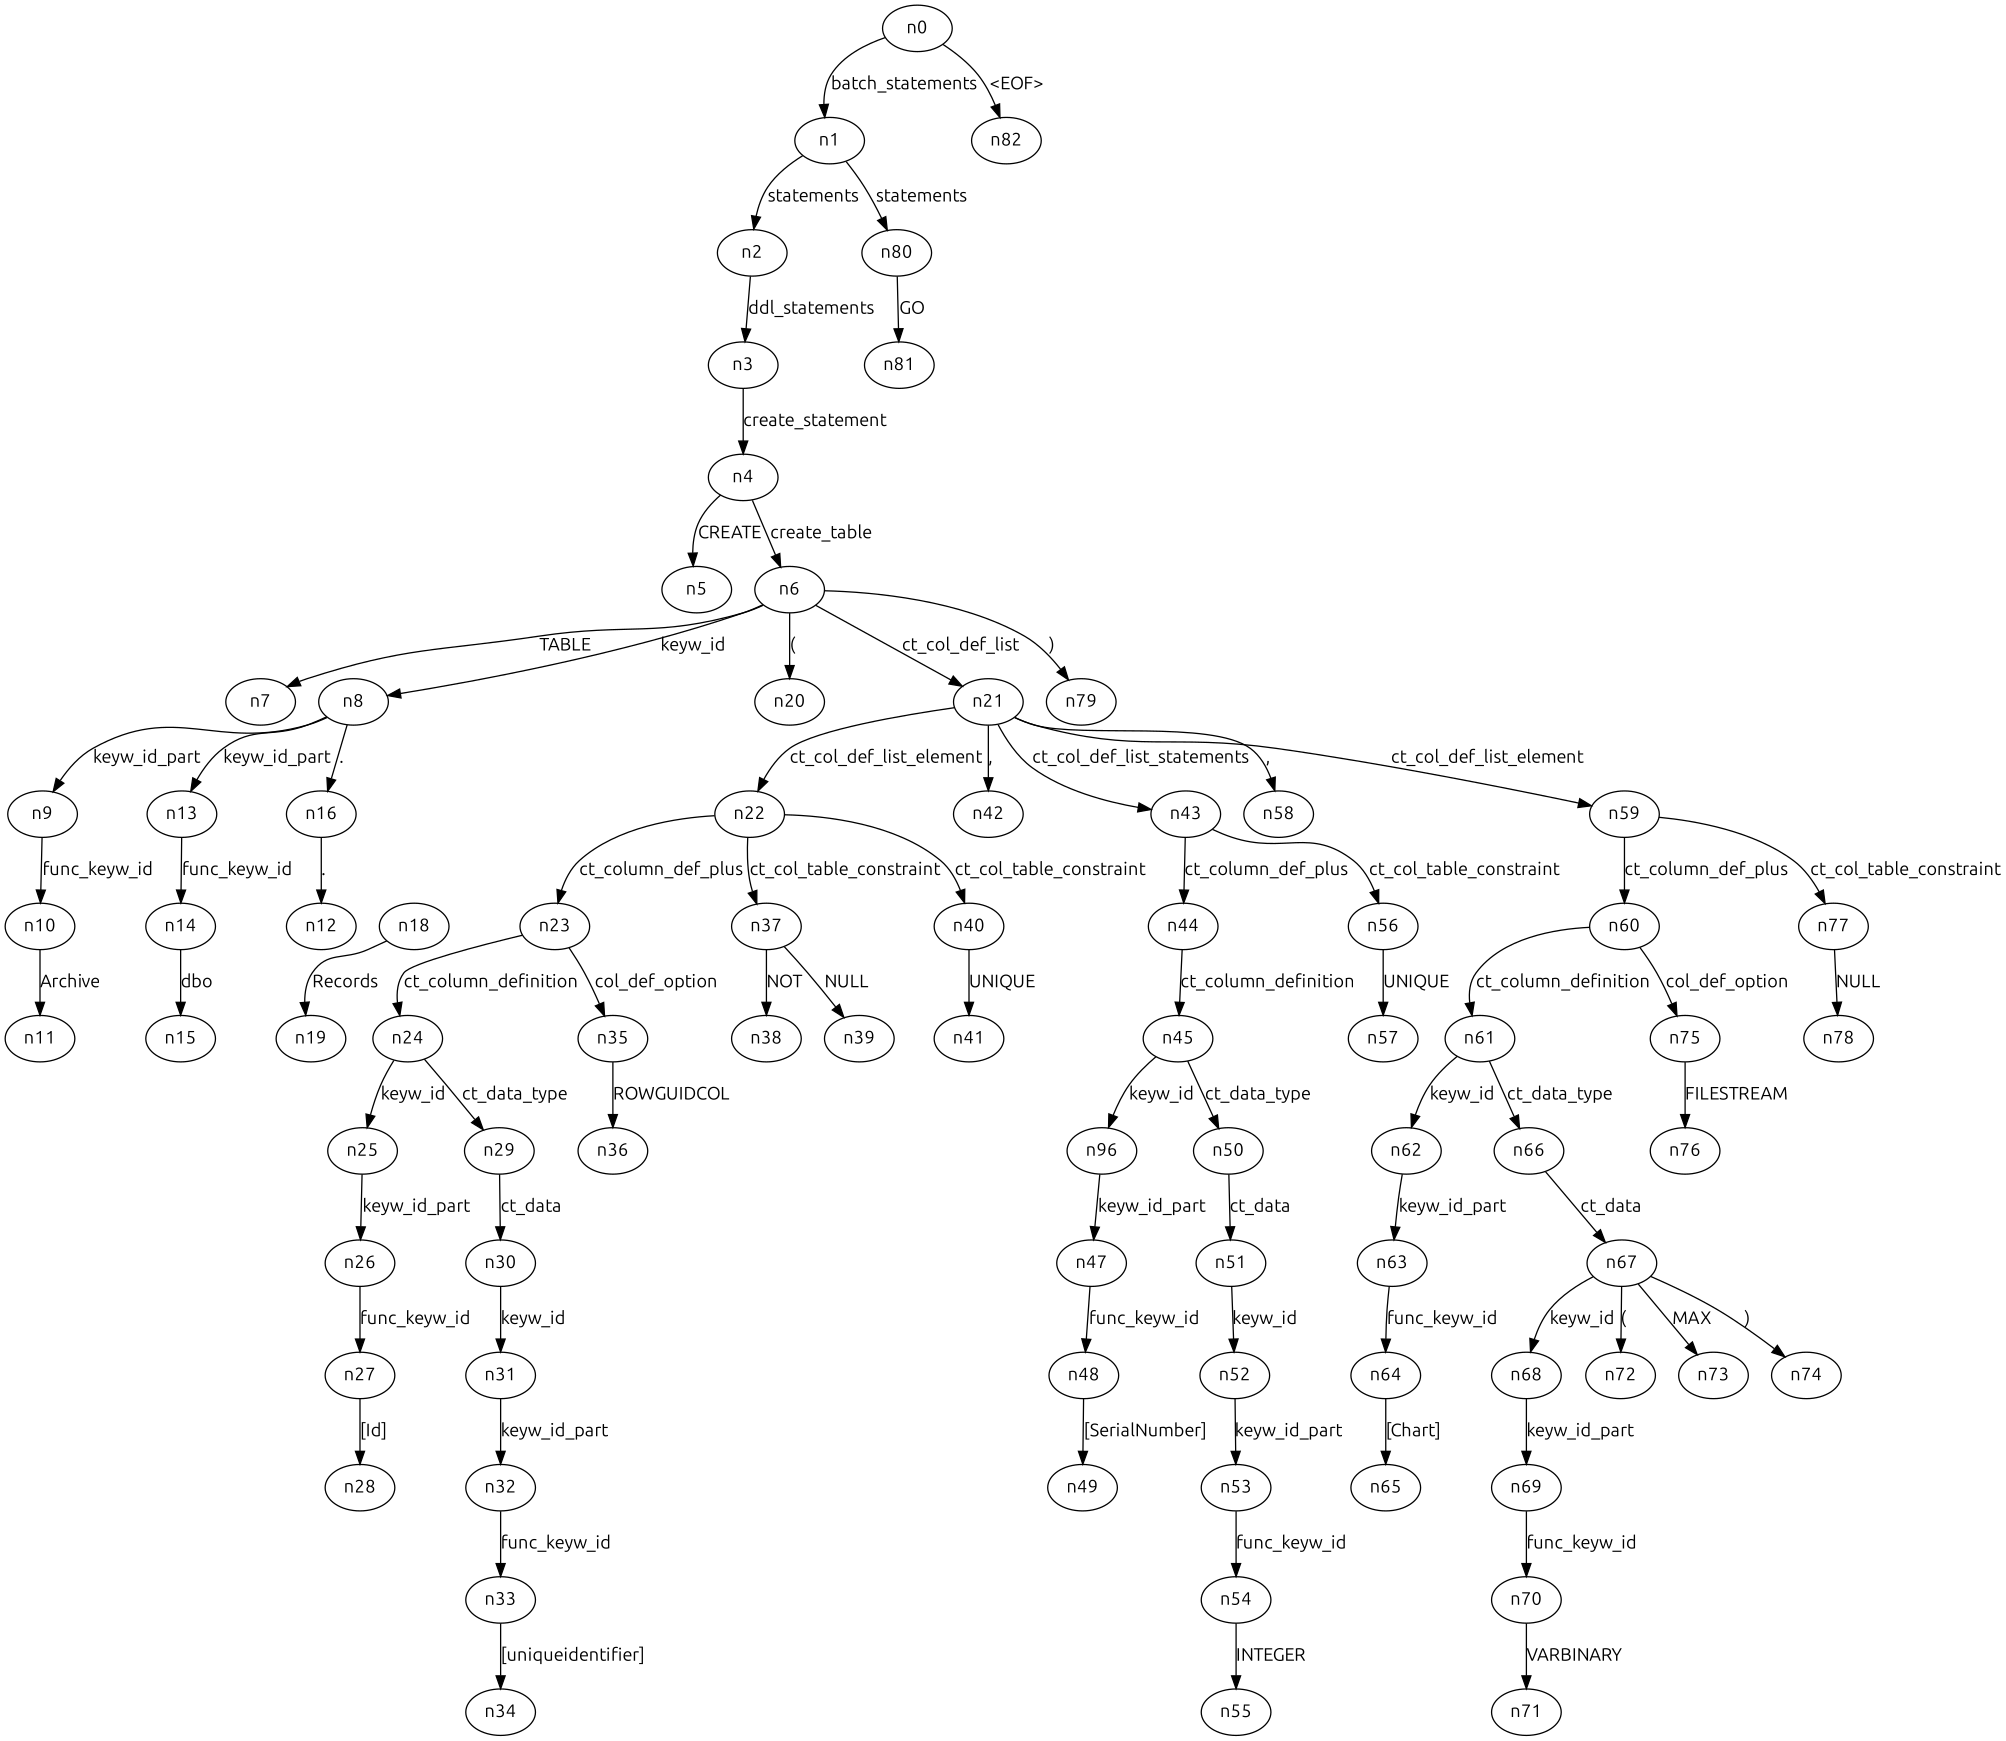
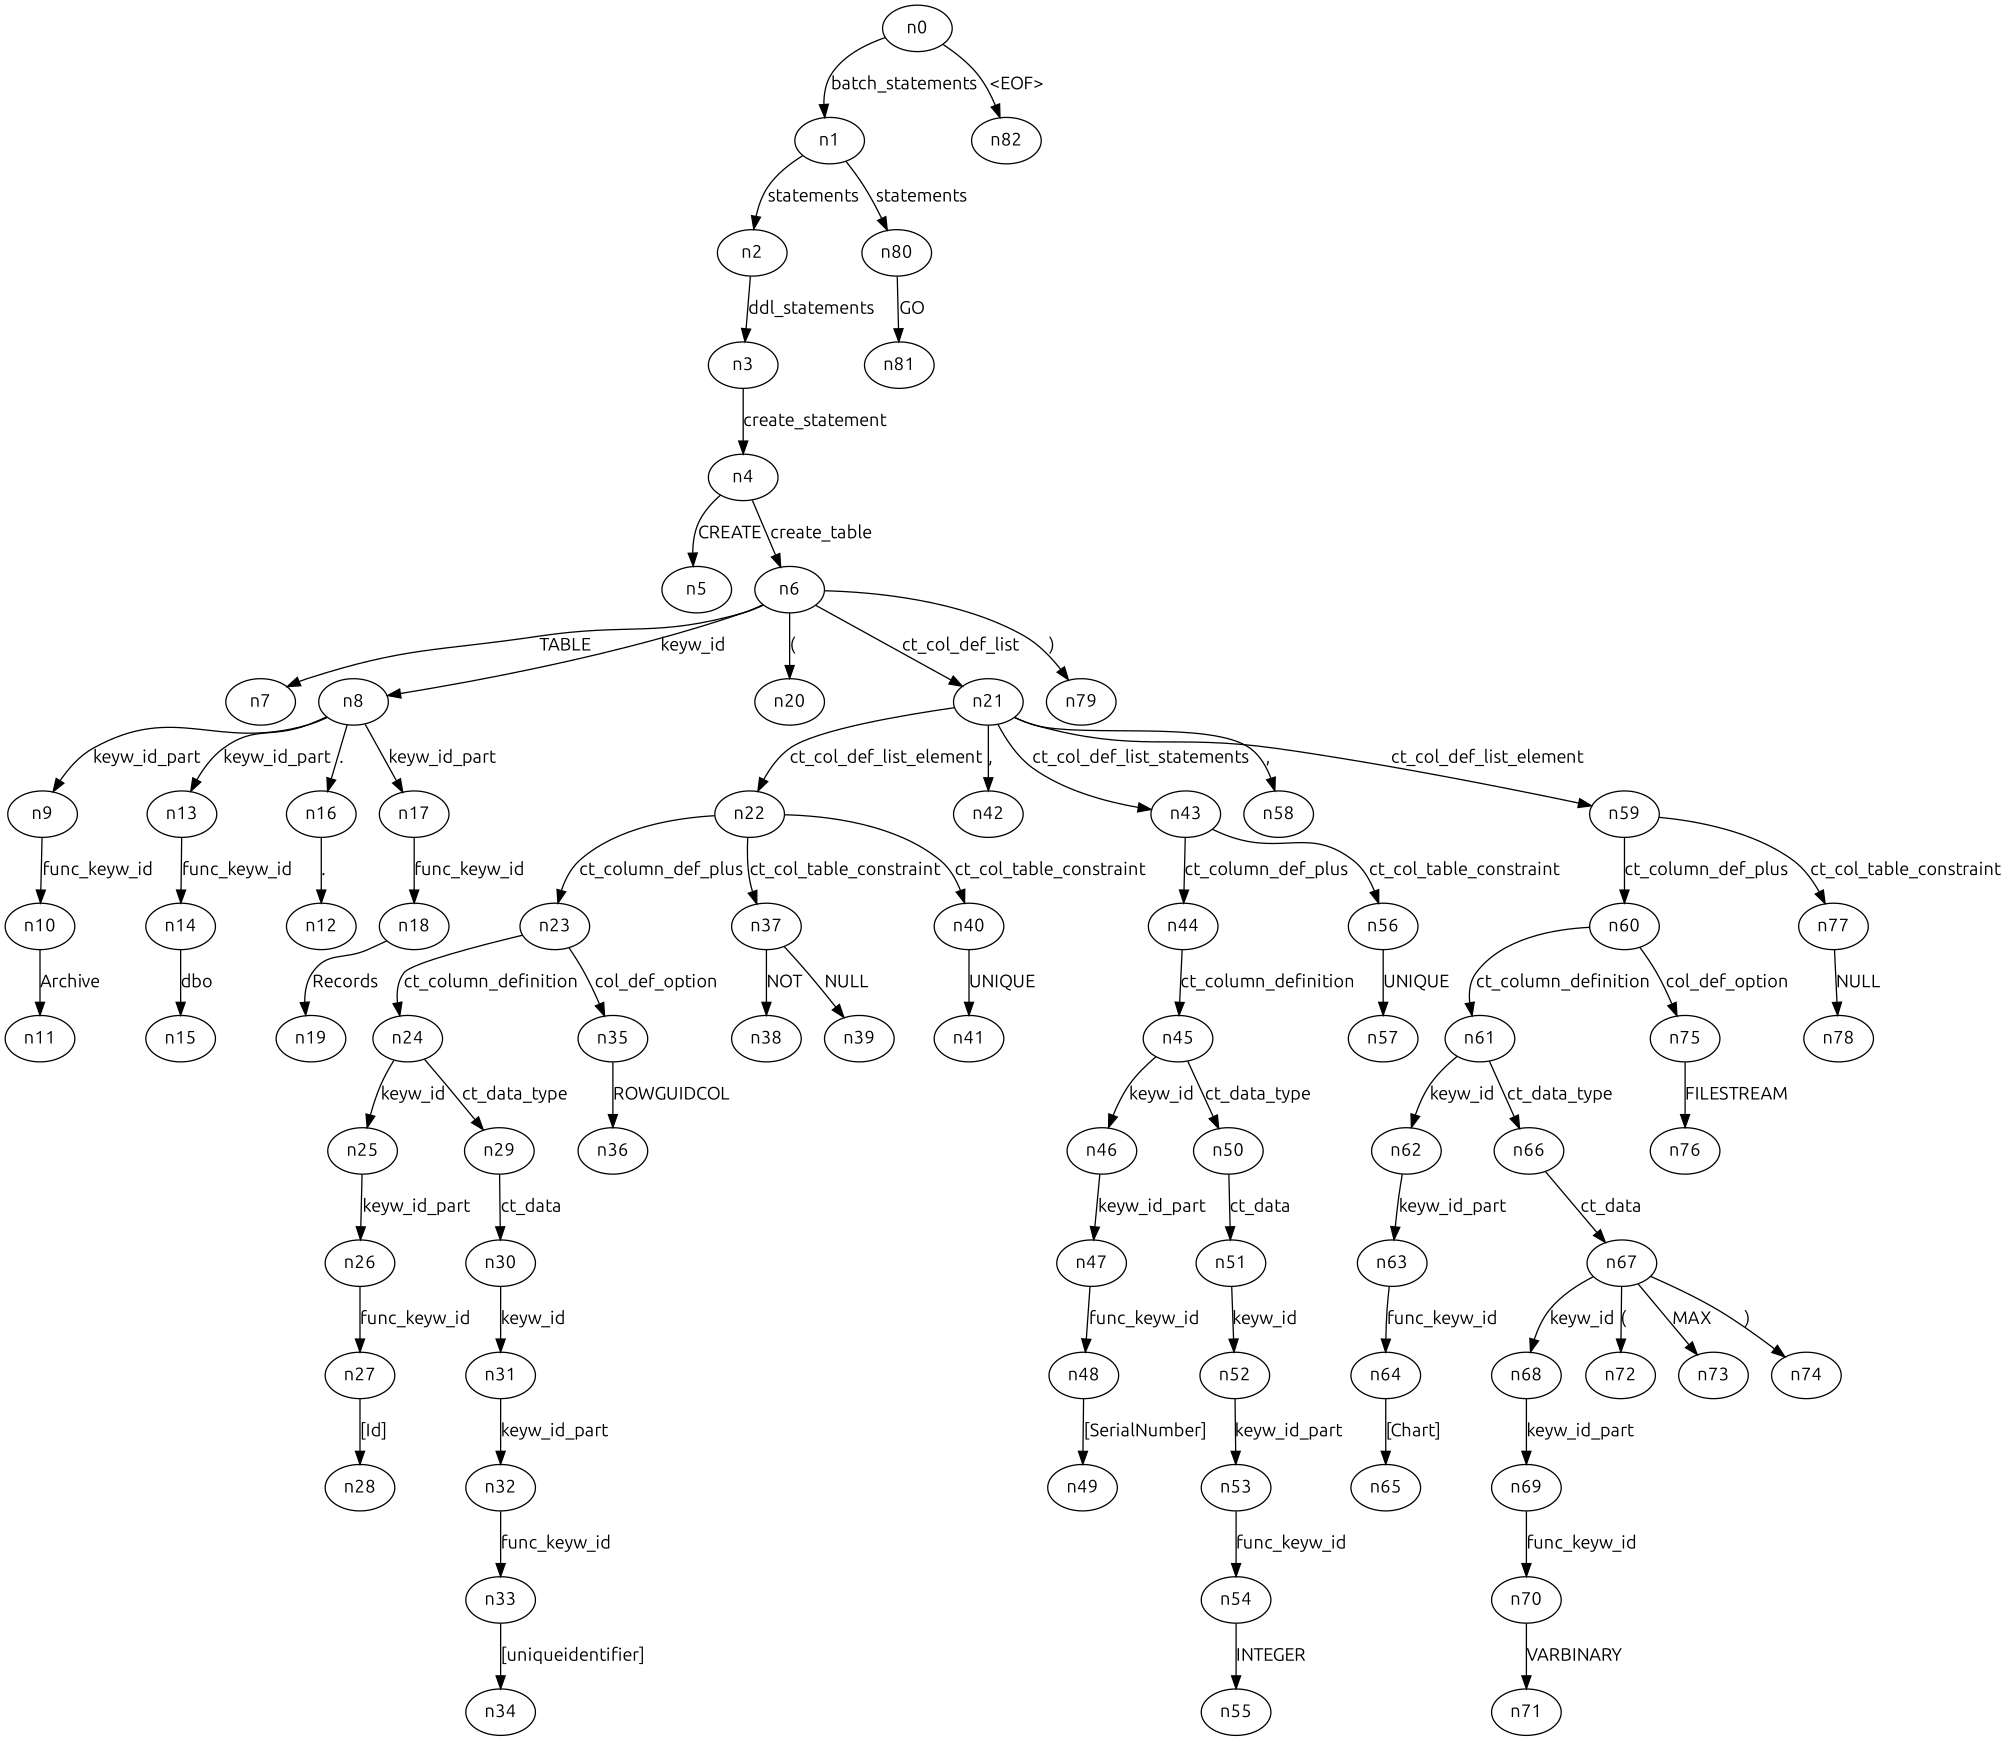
  digraph {
    fontname=Ubuntu
    node [fontname=Ubuntu]
    edge [fontname=Ubuntu]
    n0
    n1
    n82
    n2
    n80
    n3
    n81
    n4
    n5
    n6
    n7
    n8
    n20
    n21
    n79
    n9
    n13
    n16
+   n17
    n22
    n42
    n43
    n58
    n59
    n10
    n14
    n12
    n18
    n11
    n15
    n19
    n23
    n37
    n40
    n44
    n56
    n60
    n77
    n24
    n35
    n38
    n39
    n41
    n25
    n29
    n36
    n26
    n30
    n27
    n28
    n31
    n32
    n33
    n34
    n45
    n57
-   n46 [label=n96]
+   n46
    n50
    n47
    n51
    n48
    n49
    n52
    n53
    n54
    n55
    n61
    n75
    n78
    n62
    n66
    n76
    n63
    n67
    n64
    n65
    n68
    n72
    n73
    n74
    n69
    n70
    n71
    n0 -> n1 [label=batch_statements]
    n0 -> n82 [label="<EOF>"]
    n1 -> n2 [label=statements]
    n1 -> n80 [label=statements]
    n2 -> n3 [label=ddl_statements]
    n80 -> n81 [label=GO]
    n3 -> n4 [label=create_statement]
    n4 -> n5 [label=CREATE]
    n4 -> n6 [label=create_table]
    n6 -> n7 [label=TABLE]
    n6 -> n8 [label=keyw_id]
    n6 -> n20 [label="("]
    n6 -> n21 [label=ct_col_def_list]
    n6 -> n79 [label=")"]
    n8 -> n9 [label=keyw_id_part]
    n8 -> n13 [label=keyw_id_part]
    n8 -> n16 [label="."]
+   n8 -> n17 [label=keyw_id_part]
    n21 -> n22 [label=ct_col_def_list_element]
    n21 -> n42 [label=","]
    n21 -> n43 [label=ct_col_def_list_statements]
    n21 -> n58 [label=","]
    n21 -> n59 [label=ct_col_def_list_element]
    n9 -> n10 [label=func_keyw_id]
    n13 -> n14 [label=func_keyw_id]
    n16 -> n12 [label="."]
+   n17 -> n18 [label=func_keyw_id]
    n22 -> n23 [label=ct_column_def_plus]
    n22 -> n37 [label=ct_col_table_constraint]
    n22 -> n40 [label=ct_col_table_constraint]
    n43 -> n44 [label=ct_column_def_plus]
    n43 -> n56 [label=ct_col_table_constraint]
    n59 -> n60 [label=ct_column_def_plus]
    n59 -> n77 [label=ct_col_table_constraint]
    n10 -> n11 [label=Archive]
    n14 -> n15 [label=dbo]
    n18 -> n19 [label=Records]
    n23 -> n24 [label=ct_column_definition]
    n23 -> n35 [label=col_def_option]
    n37 -> n38 [label=NOT]
    n37 -> n39 [label=NULL]
    n40 -> n41 [label=UNIQUE]
    n44 -> n45 [label=ct_column_definition]
    n56 -> n57 [label=UNIQUE]
    n60 -> n61 [label=ct_column_definition]
    n60 -> n75 [label=col_def_option]
    n77 -> n78 [label=NULL]
    n24 -> n25 [label=keyw_id]
    n24 -> n29 [label=ct_data_type]
    n35 -> n36 [label=ROWGUIDCOL]
    n25 -> n26 [label=keyw_id_part]
    n29 -> n30 [label=ct_data]
    n26 -> n27 [label=func_keyw_id]
    n30 -> n31 [label=keyw_id]
    n27 -> n28 [label="[Id]"]
    n31 -> n32 [label=keyw_id_part]
    n32 -> n33 [label=func_keyw_id]
    n33 -> n34 [label="[uniqueidentifier]"]
    n45 -> n46 [label=keyw_id]
    n45 -> n50 [label=ct_data_type]
    n46 -> n47 [label=keyw_id_part]
    n50 -> n51 [label=ct_data]
    n47 -> n48 [label=func_keyw_id]
    n51 -> n52 [label=keyw_id]
    n48 -> n49 [label="[SerialNumber]"]
    n52 -> n53 [label=keyw_id_part]
    n53 -> n54 [label=func_keyw_id]
    n54 -> n55 [label=INTEGER]
    n61 -> n62 [label=keyw_id]
    n61 -> n66 [label=ct_data_type]
    n75 -> n76 [label=FILESTREAM]
    n62 -> n63 [label=keyw_id_part]
    n66 -> n67 [label=ct_data]
    n63 -> n64 [label=func_keyw_id]
    n67 -> n68 [label=keyw_id]
    n67 -> n72 [label="("]
    n67 -> n73 [label=MAX]
    n67 -> n74 [label=")"]
    n64 -> n65 [label="[Chart]"]
    n68 -> n69 [label=keyw_id_part]
    n69 -> n70 [label=func_keyw_id]
    n70 -> n71 [label=VARBINARY]
  }
